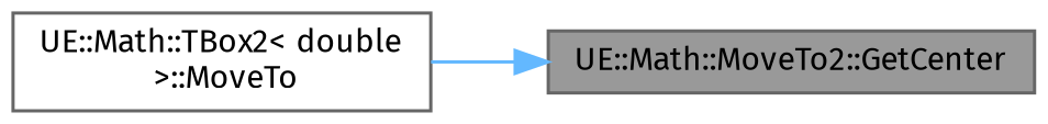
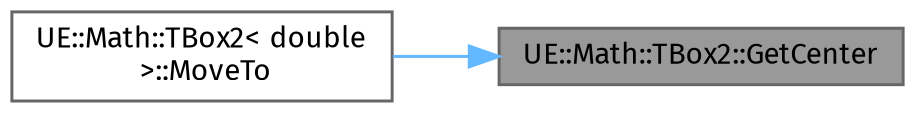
  digraph {
    rankdir=RL
    fontname="Fira Sans"
    node [fontname="Fira Sans" fontsize=10 shape=box style=filled]
-   n1 [color=gray40 fillcolor=grey60 fontcolor=black height=0.2 label="UE::Math::MoveTo2::GetCenter" width=0.4]
+   n1 [color=gray40 fillcolor=grey60 fontcolor=black height=0.2 label="UE::Math::TBox2::GetCenter" width=0.4]
    n2 [color=grey40 fillcolor=white height=0.2 label="UE::Math::TBox2\< double\l \>::MoveTo" width=0.4]
    n1 -> n2 [color=steelblue1 dir=back fontname="Fira Sans" fontsize=10 labelfontname=Helvetica labelfontsize=10 style=solid]
  }
